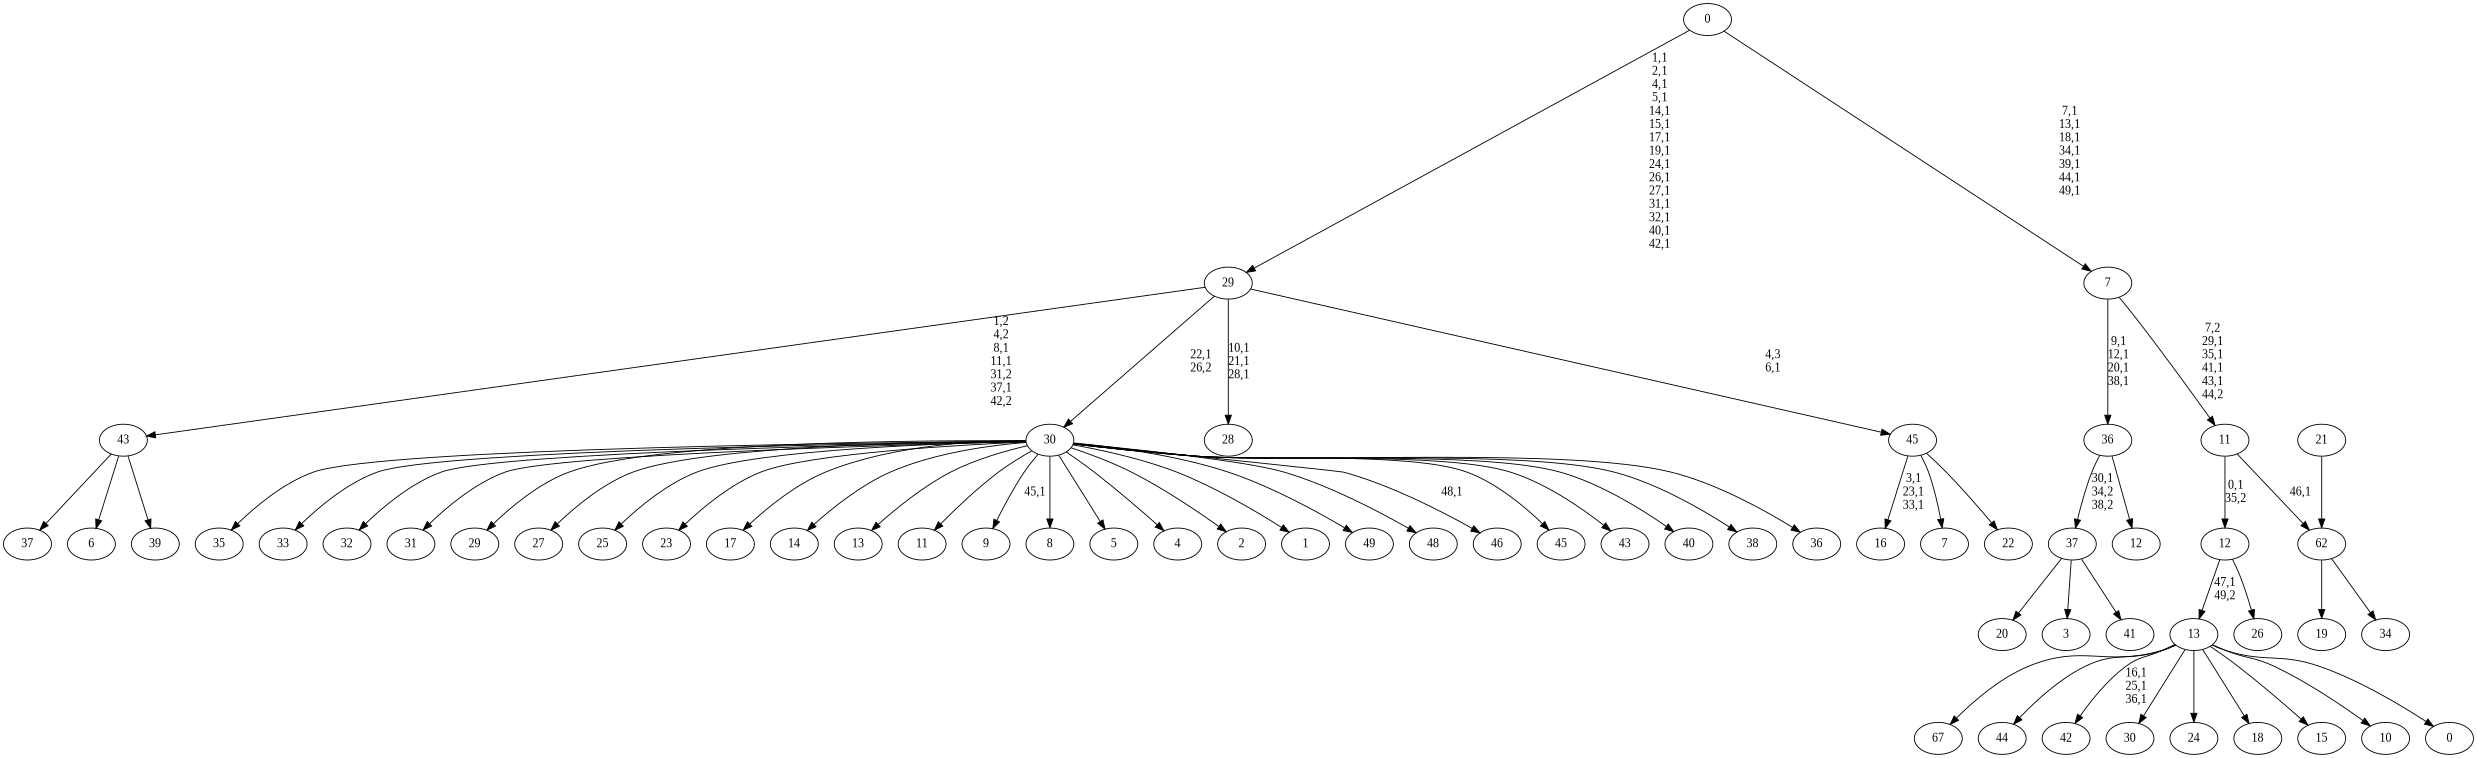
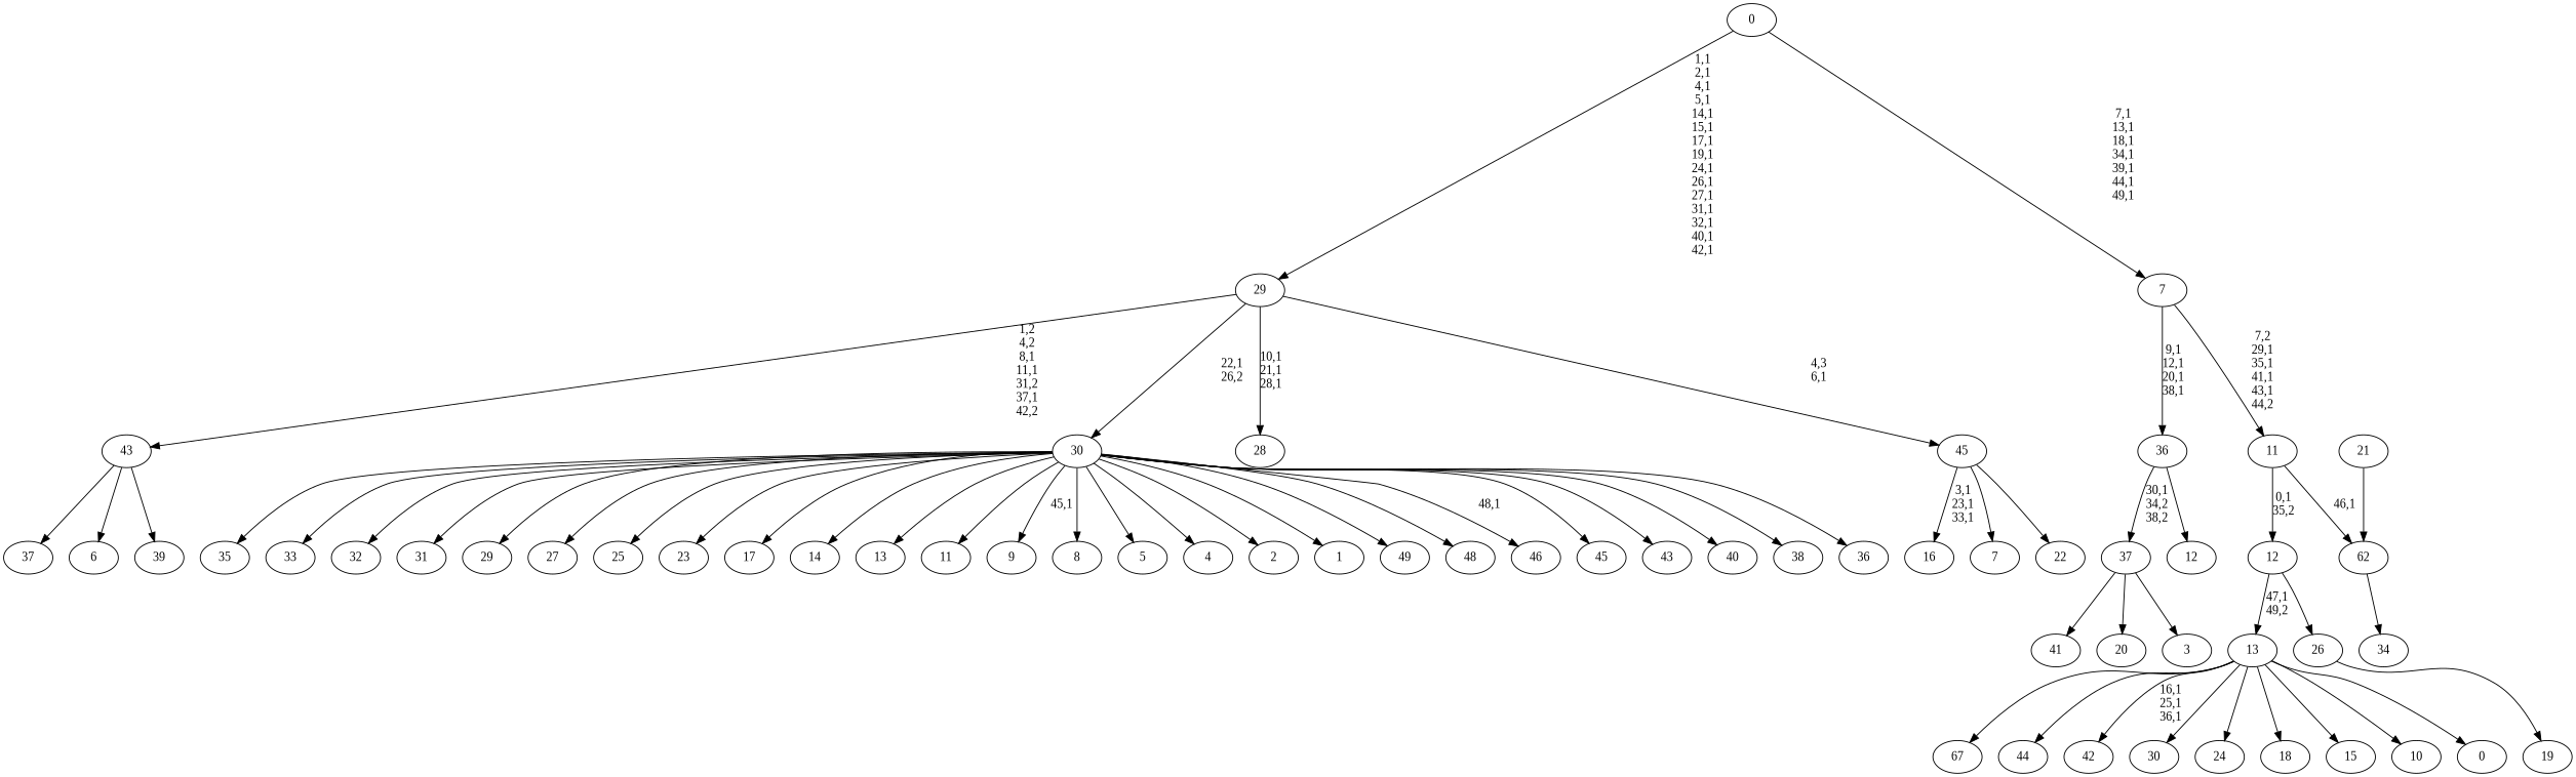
  digraph {
    fontname="Liberation Serif"
    node [fontname="Liberation Serif"]
    edge [fontname="Liberation Serif"]
    n1 [label=49]
    n2 [label=48]
    n3 [label=67]
    n4 [label=46]
    n5 [label=45]
    n6 [label=44]
    n7 [label=43]
    n8 [label=42]
    n9 [label=41]
    n10 [label=40]
    n11 [label=39]
    n12 [label=38]
    n13 [label=37]
    n14 [label=36]
    n15 [label=35]
    n16 [label=34]
    n17 [label=33]
    n18 [label=32]
    n19 [label=31]
    n20 [label=30]
    n21 [label=29]
    n22 [label=28]
    n23 [label=27]
    n24 [label=26]
    n25 [label=25]
    n26 [label=24]
    n27 [label=23]
    n28 [label=22]
    n29 [label=21]
    62
    n31 [label=20]
    n32 [label=19]
    n33 [label=18]
    n34 [label=17]
    n35 [label=16]
    n36 [label=15]
    n37 [label=14]
    n38 [label=13]
    n39 [label=12]
    n40 [label=11]
    n41 [label=10]
    n42 [label=9]
    n43 [label=8]
    n44 [label=7]
    45
    n46 [label=6]
    43
    n48 [label=5]
    n49 [label=4]
    n50 [label=3]
    37
    36
    n53 [label=2]
    n54 [label=1]
    30
    29
    n57 [label=0]
    13
    12
    11
    7
    0
    n29 -> 62
    62 -> n16
-   62 -> n32
+   n24 -> n32
    45 -> n28
    45 -> n35 [label="3,1\n23,1\n33,1"]
    45 -> n44
    43 -> n11
    43 -> n13
    43 -> n46
    37 -> n9
    37 -> n31
    37 -> n50
    36 -> n39
    36 -> 37 [label="30,1\n34,2\n38,2"]
    30 -> n1
    30 -> n2
    30 -> n4 [label="48,1"]
    30 -> n5
    30 -> n7
    30 -> n10
    30 -> n12
    30 -> n14
    30 -> n15
    30 -> n17
    30 -> n18
    30 -> n19
    30 -> n21
    30 -> n23
    30 -> n25
    30 -> n27
    30 -> n34
    30 -> n37
    30 -> n38
    30 -> n40
    30 -> n42 [label="45,1"]
    30 -> n43
    30 -> n48
    30 -> n49
    30 -> n53
    30 -> n54
    29 -> n22 [label="10,1\n21,1\n28,1"]
    29 -> 45 [label="4,3\n6,1"]
    29 -> 43 [label="1,2\n4,2\n8,1\n11,1\n31,2\n37,1\n42,2"]
    29 -> 30 [label="22,1\n26,2"]
    13 -> n3
    13 -> n6
    13 -> n8 [label="16,1\n25,1\n36,1"]
    13 -> n20
    13 -> n26
    13 -> n33
    13 -> n36
    13 -> n41
    13 -> n57
    12 -> n24
    12 -> 13 [label="47,1\n49,2"]
    11 -> 62 [label="46,1"]
    11 -> 12 [label="0,1\n35,2"]
    7 -> 36 [label="9,1\n12,1\n20,1\n38,1"]
    7 -> 11 [label="7,2\n29,1\n35,1\n41,1\n43,1\n44,2"]
    0 -> 29 [label="1,1\n2,1\n4,1\n5,1\n14,1\n15,1\n17,1\n19,1\n24,1\n26,1\n27,1\n31,1\n32,1\n40,1\n42,1"]
    0 -> 7 [label="7,1\n13,1\n18,1\n34,1\n39,1\n44,1\n49,1"]
  }
